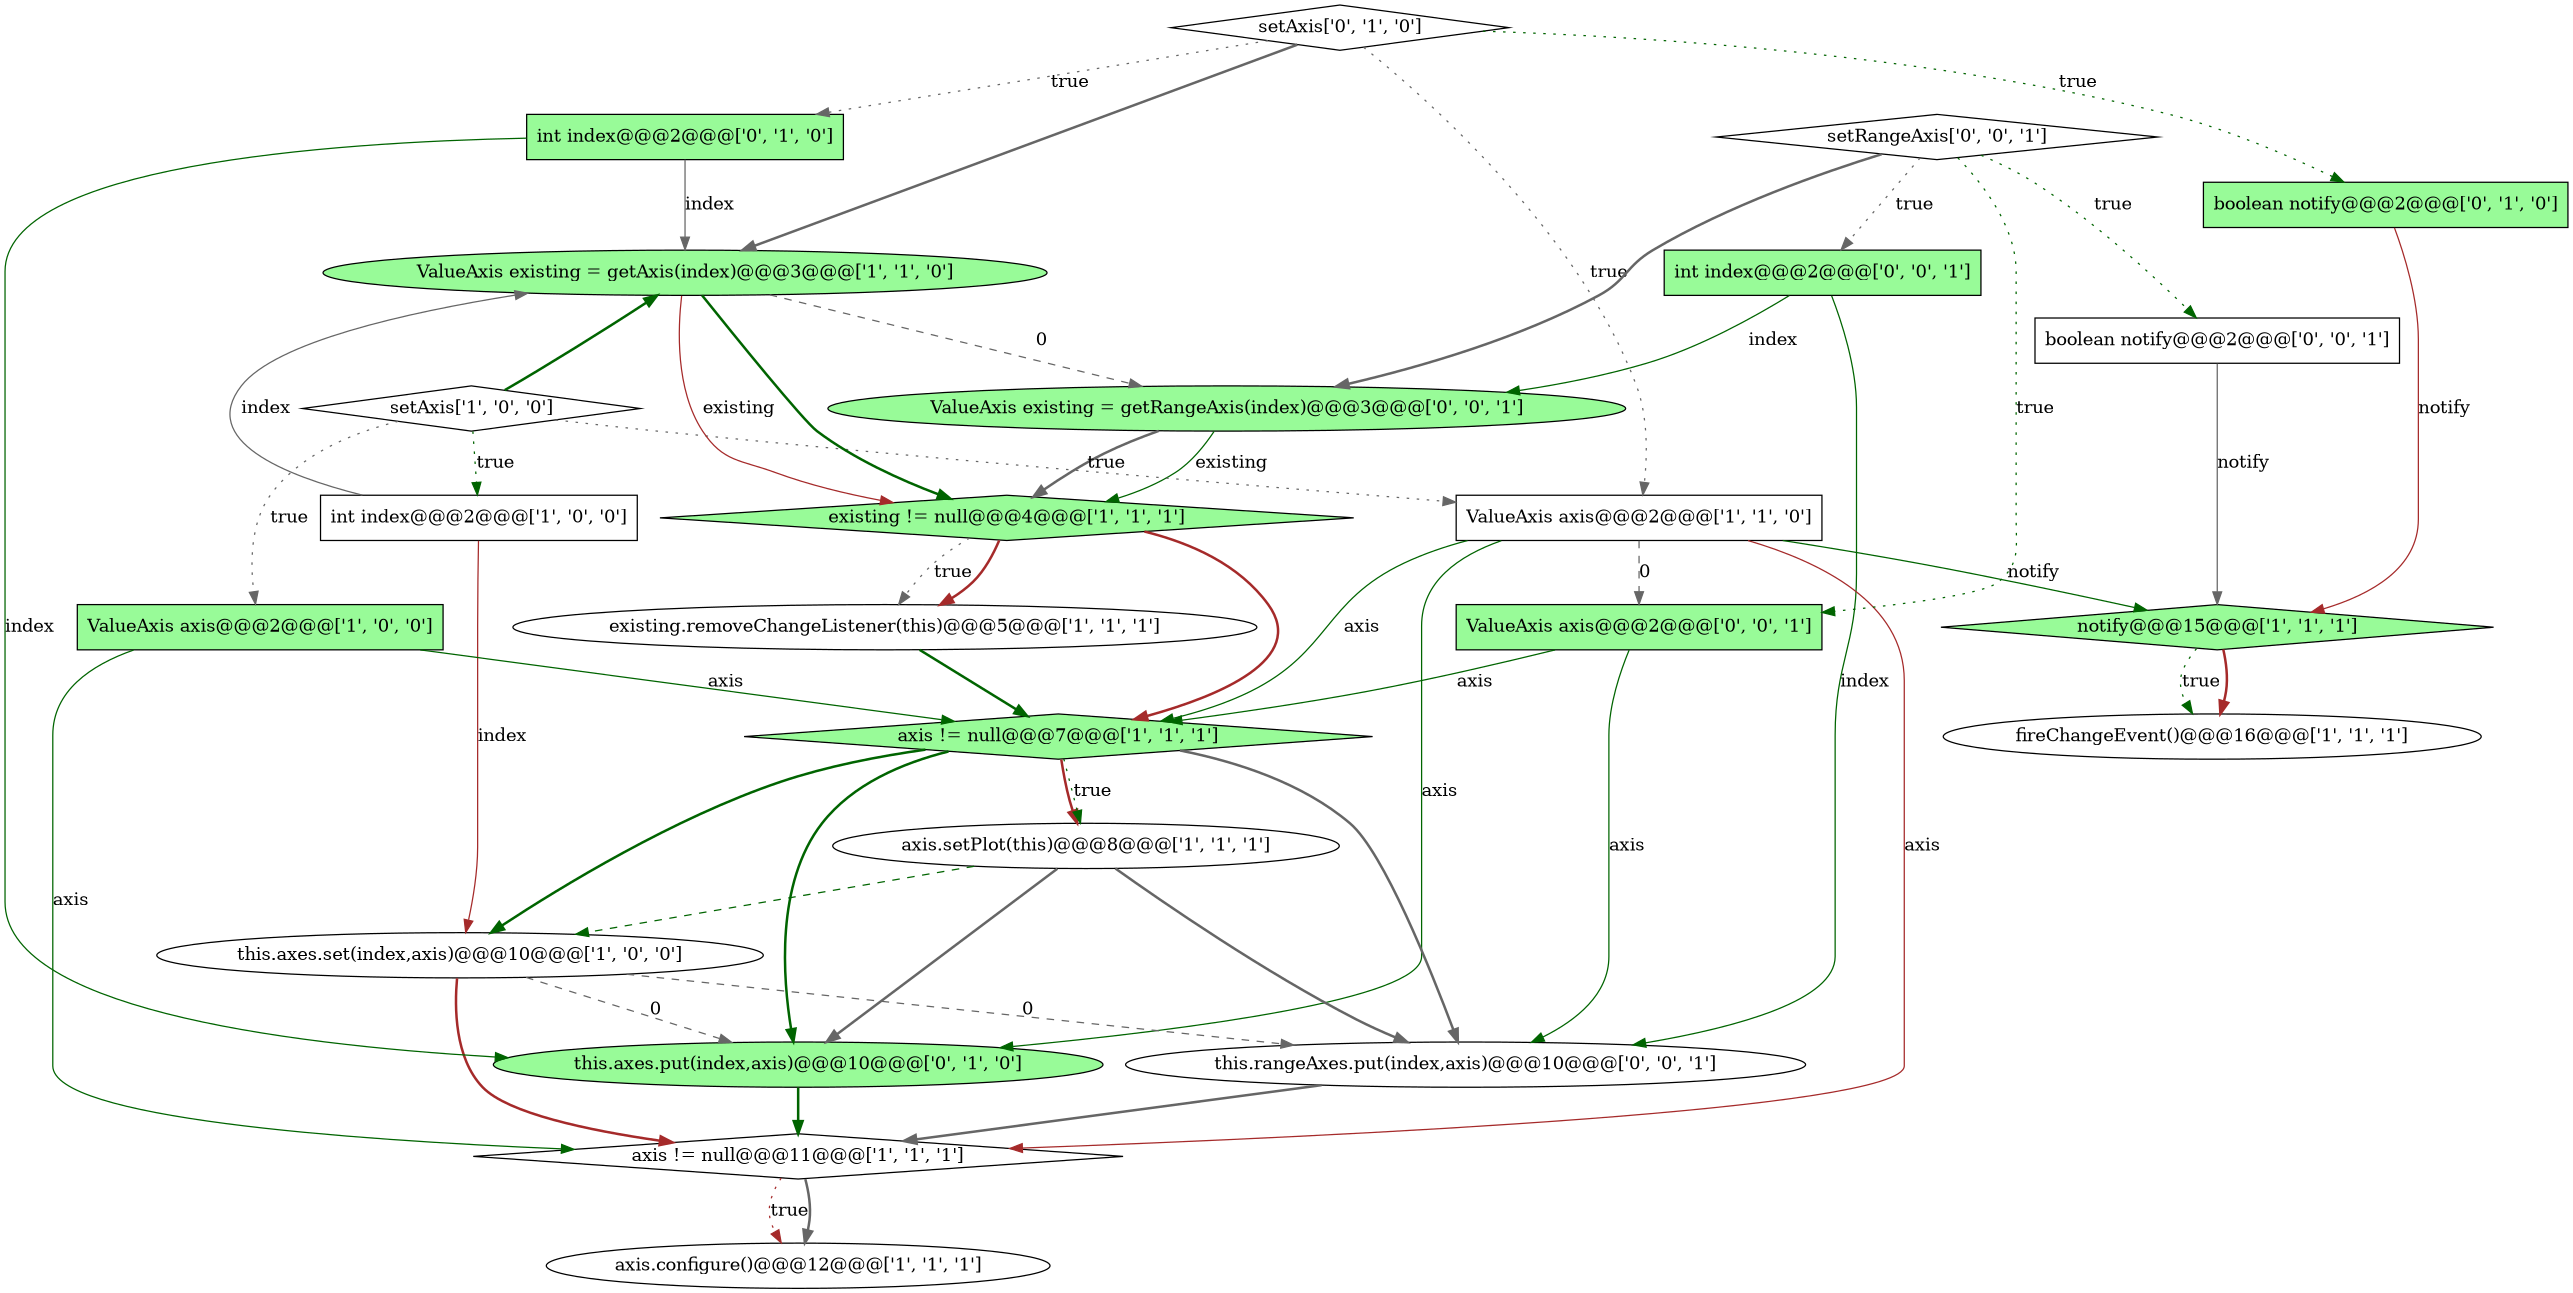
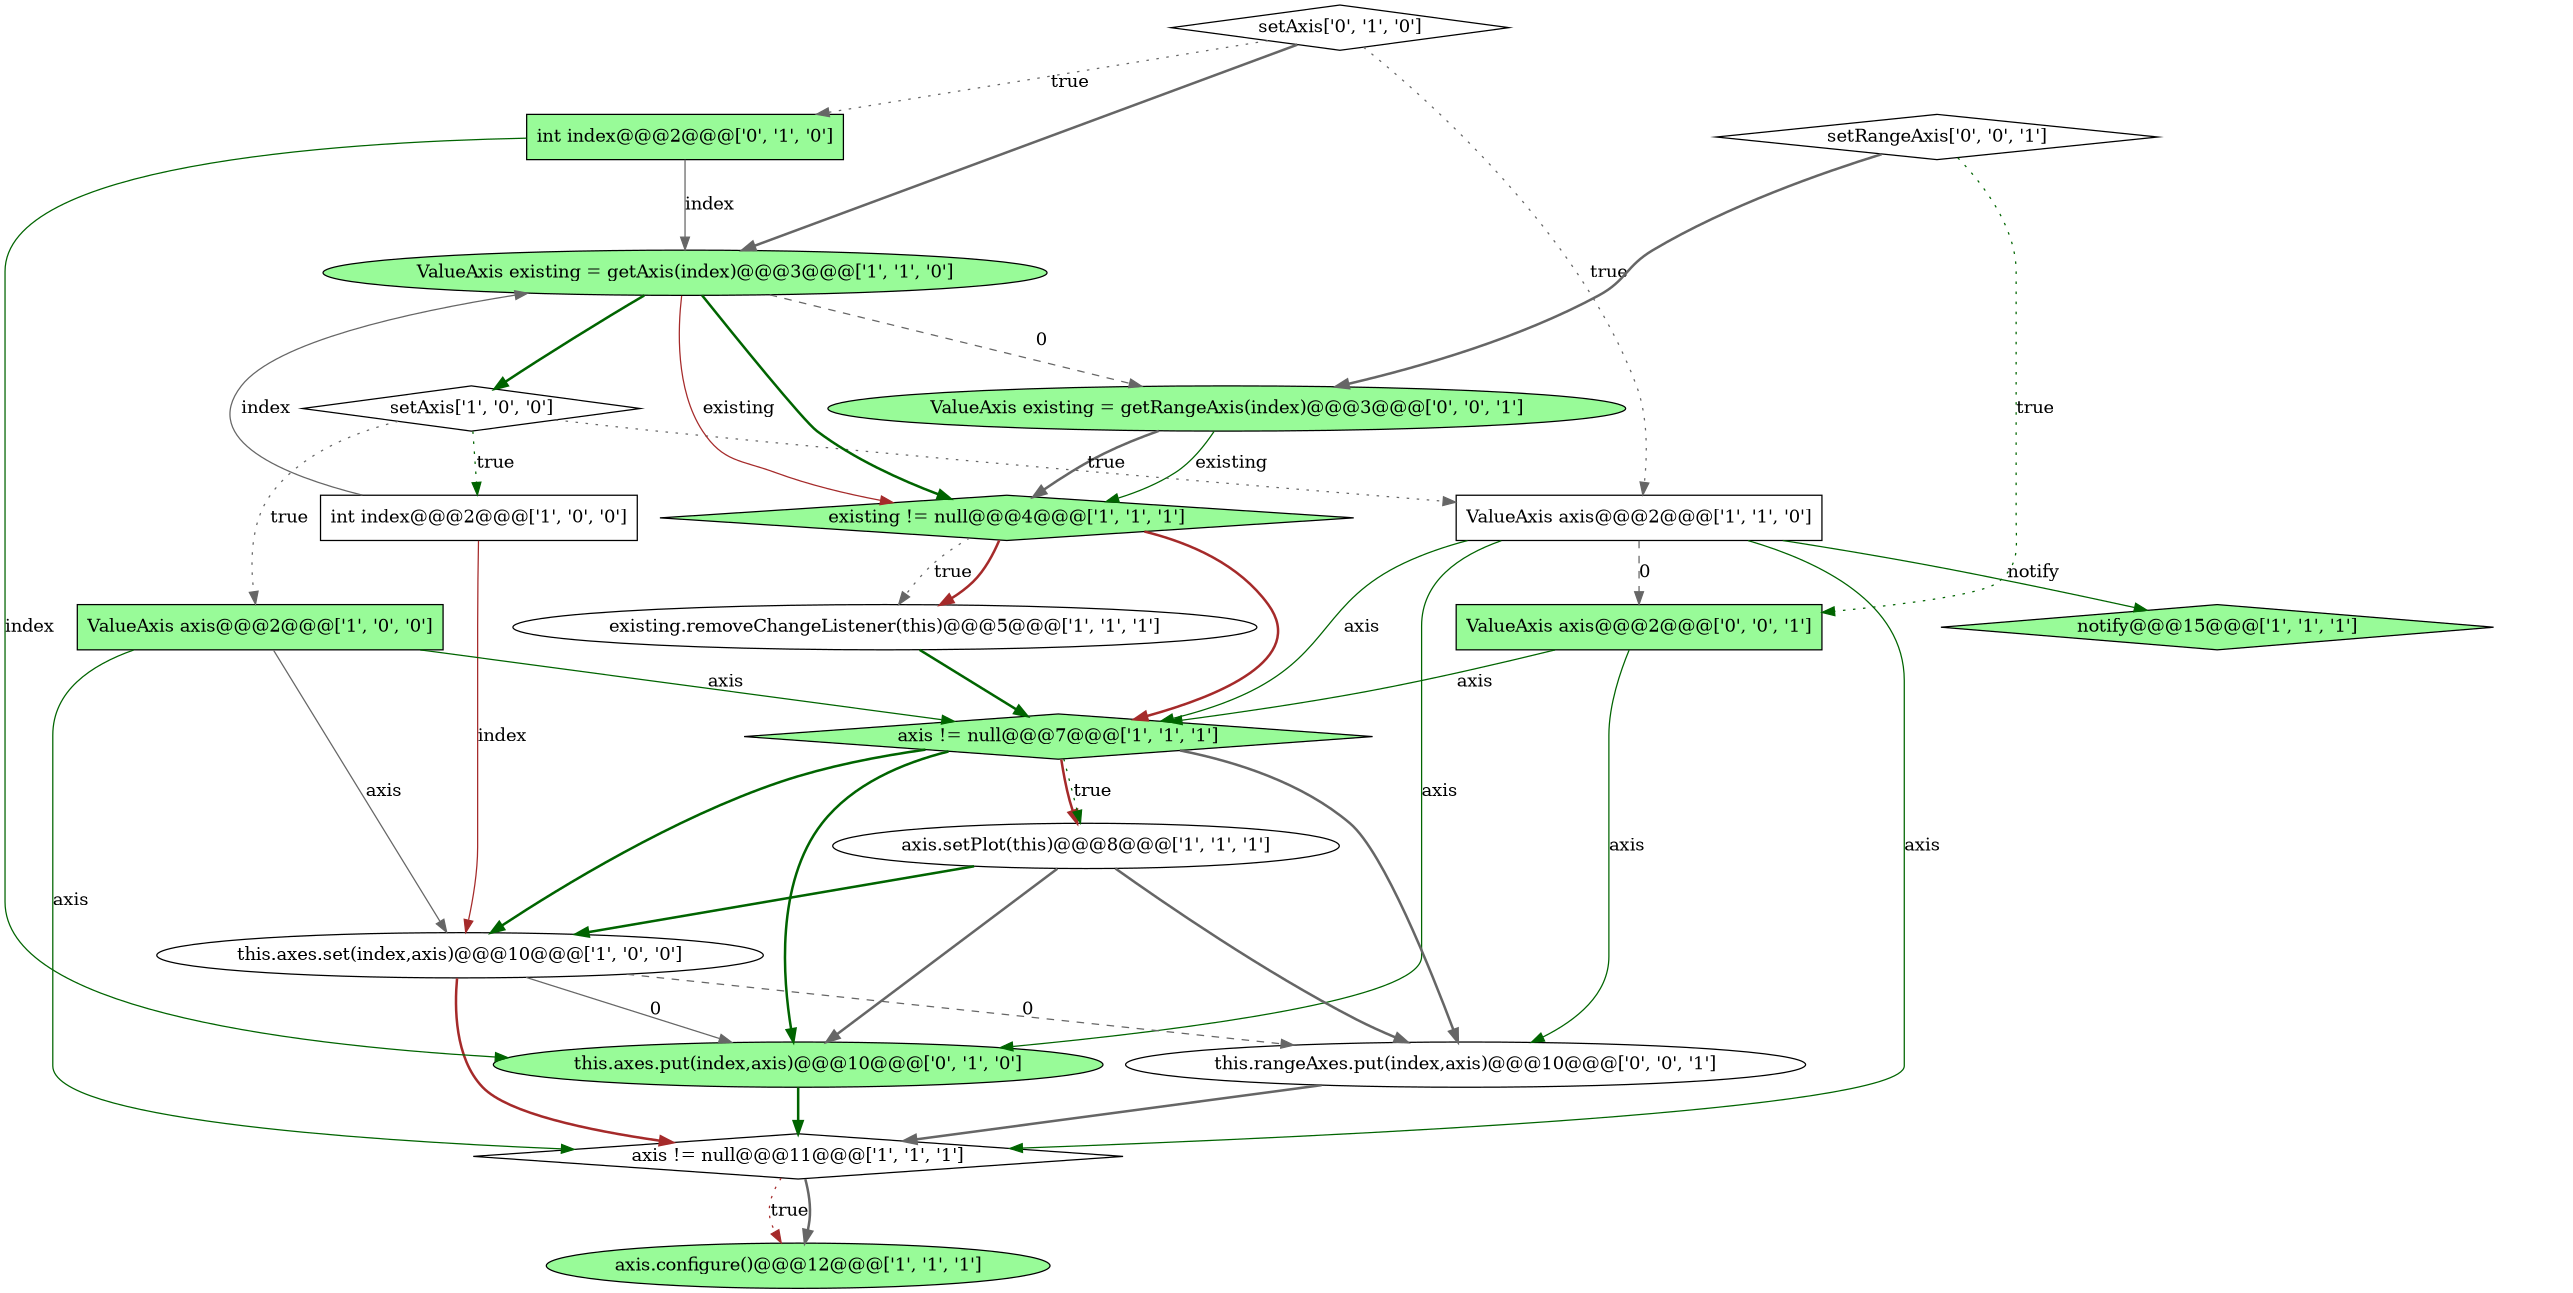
  digraph {
    node [fillcolor=white shape=ellipse style=filled]
    edge [color=darkgreen style=bold]
-   n1 [fillcolor=palegreen label="int index@@@2@@@['0', '0', '1']" shape=box]
    n2 [fillcolor=palegreen label="ValueAxis existing = getRangeAxis(index)@@@3@@@['0', '0', '1']"]
    n3 [label="this.rangeAxes.put(index,axis)@@@10@@@['0', '0', '1']"]
    n4 [fillcolor=palegreen label="existing != null@@@4@@@['1', '1', '1']" shape=diamond]
    n5 [label="axis != null@@@11@@@['1', '1', '1']" shape=diamond]
-   n6 [label="axis.configure()@@@12@@@['1', '1', '1']"]
+   n6 [fillcolor=palegreen label="axis.configure()@@@12@@@['1', '1', '1']"]
    n7 [fillcolor=palegreen label="notify@@@15@@@['1', '1', '1']" shape=diamond]
-   n8 [label="fireChangeEvent()@@@16@@@['1', '1', '1']"]
    n9 [label="setAxis['1', '0', '0']" shape=diamond]
    n10 [fillcolor=palegreen label="ValueAxis existing = getAxis(index)@@@3@@@['1', '1', '0']"]
    n11 [label="int index@@@2@@@['1', '0', '0']" shape=box]
    n12 [fillcolor=palegreen label="ValueAxis axis@@@2@@@['1', '0', '0']" shape=box]
    n13 [label="ValueAxis axis@@@2@@@['1', '1', '0']" shape=box]
    n14 [label="this.axes.set(index,axis)@@@10@@@['1', '0', '0']"]
    n15 [fillcolor=palegreen label="axis != null@@@7@@@['1', '1', '1']" shape=diamond]
    n16 [fillcolor=palegreen label="this.axes.put(index,axis)@@@10@@@['0', '1', '0']"]
    n17 [fillcolor=palegreen label="ValueAxis axis@@@2@@@['0', '0', '1']" shape=box]
    n18 [label="setAxis['0', '1', '0']" shape=diamond]
    n19 [fillcolor=palegreen label="int index@@@2@@@['0', '1', '0']" shape=box]
-   n20 [fillcolor=palegreen label="boolean notify@@@2@@@['0', '1', '0']" shape=box]
    n21 [label="existing.removeChangeListener(this)@@@5@@@['1', '1', '1']"]
    n22 [label="axis.setPlot(this)@@@8@@@['1', '1', '1']"]
-   n23 [label="boolean notify@@@2@@@['0', '0', '1']" shape=box]
    n24 [label="setRangeAxis['0', '0', '1']" shape=diamond]
-   n1 -> n2 [label=index style=solid]
-   n1 -> n3 [label=index style=solid]
    n2 -> n4 [label=existing style=solid]
    n2 -> n4 [color=gray40]
    n3 -> n5 [color=gray40]
    n4 -> n15 [color=brown]
    n4 -> n21 [color=gray40 label=true style=dotted]
    n4 -> n21 [color=brown]
    n5 -> n6 [color=brown label=true style=dotted]
    n5 -> n6 [color=gray40]
-   n7 -> n8 [color=brown]
-   n7 -> n8 [label=true style=dotted]
-   n9 -> n10
+   n10 -> n9
    n9 -> n11 [label=true style=dotted]
    n9 -> n12 [color=gray40 label=true style=dotted]
    n9 -> n13 [color=gray40 label=true style=dotted]
    n10 -> n2 [color=gray40 label=0 style=dashed]
    n10 -> n4 [color=brown label=existing style=solid]
    n10 -> n4
    n11 -> n10 [color=gray40 label=index style=solid]
    n11 -> n14 [color=brown label=index style=solid]
    n12 -> n5 [label=axis style=solid]
+   n12 -> n14 [color=gray40 label=axis style=solid]
    n12 -> n15 [label=axis style=solid]
-   n13 -> n5 [color=brown label=axis style=solid]
+   n13 -> n5 [label=axis style=solid]
    n13 -> n7 [label=notify style=solid]
    n13 -> n15 [label=axis style=solid]
    n13 -> n16 [label=axis style=solid]
    n13 -> n17 [color=gray40 label=0 style=dashed]
    n14 -> n3 [color=gray40 label=0 style=dashed]
    n14 -> n5 [color=brown]
-   n14 -> n16 [color=gray40 label=0 style=dashed]
+   n14 -> n16 [color=gray40 label=0 style=solid]
    n15 -> n3 [color=gray40]
    n15 -> n14
    n15 -> n16
    n15 -> n22 [color=brown]
    n15 -> n22 [label=true style=dotted]
    n16 -> n5
    n17 -> n3 [label=axis style=solid]
    n17 -> n15 [label=axis style=solid]
    n18 -> n10 [color=gray40]
    n18 -> n13 [color=gray40 label=true style=dotted]
    n18 -> n19 [color=gray40 label=true style=dotted]
-   n18 -> n20 [label=true style=dotted]
    n19 -> n10 [color=gray40 label=index style=solid]
    n19 -> n16 [label=index style=solid]
-   n20 -> n7 [color=brown label=notify style=solid]
    n21 -> n15
    n22 -> n3 [color=gray40]
-   n22 -> n14 [style=dashed]
+   n22 -> n14
    n22 -> n16 [color=gray40]
-   n23 -> n7 [color=gray40 label=notify style=solid]
-   n24 -> n1 [color=gray40 label=true style=dotted]
    n24 -> n2 [color=gray40]
    n24 -> n17 [label=true style=dotted]
-   n24 -> n23 [label=true style=dotted]
  }
